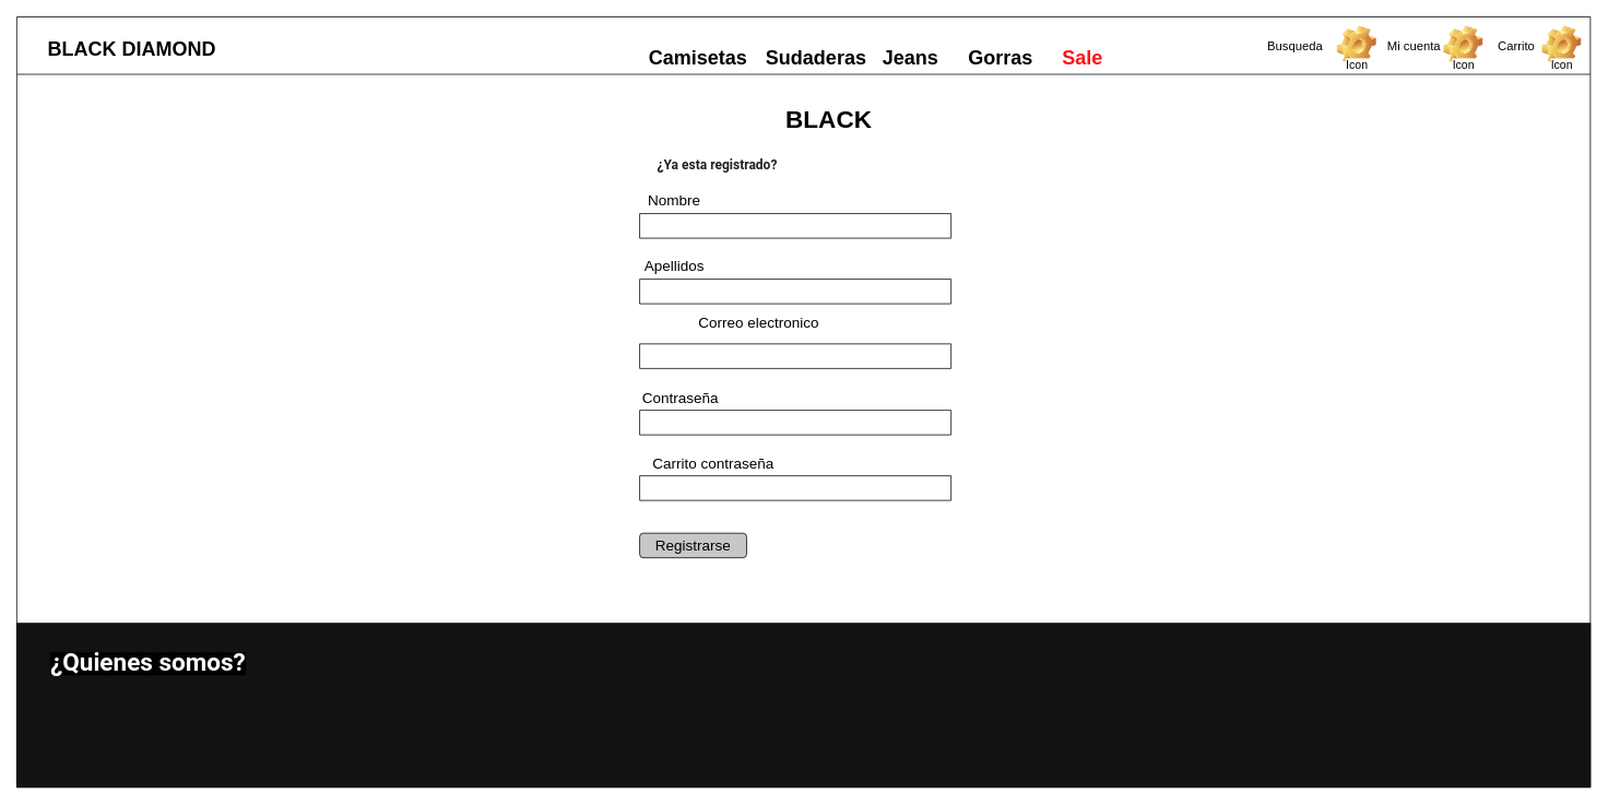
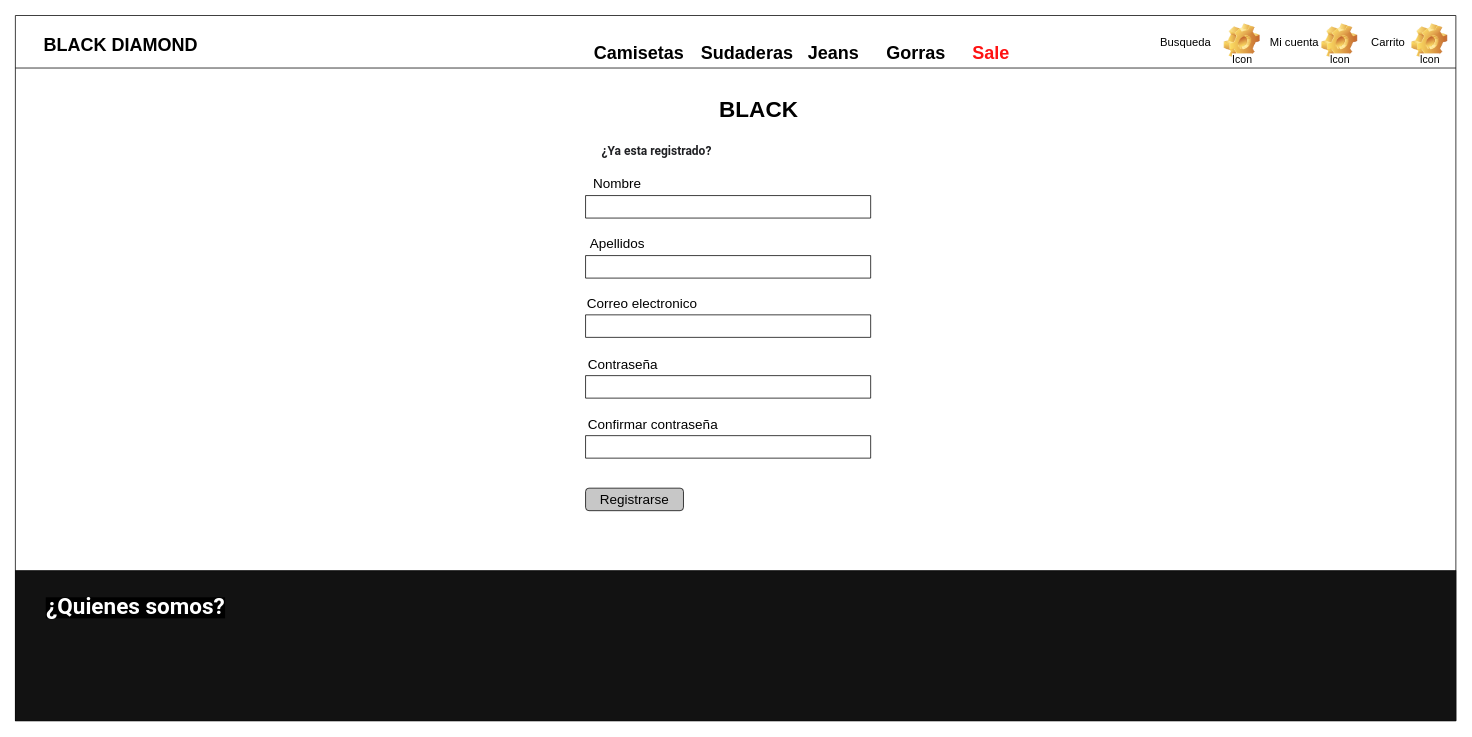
  <mxCell id="0" />
  <mxCell id="1" parent="0" />
  <mxCell id="2" value="" style="swimlane;startSize=70;fontSize=15;verticalAlign=bottom;" parent="1" vertex="1"><mxGeometry width="1920" height="940" as="geometry" x="20" y="20" /></mxCell>
  <mxCell id="3" value="" style="verticalLabelPosition=bottom;verticalAlign=top;html=1;shape=mxgraph.basic.rect;fillColor2=none;strokeWidth=1;size=20;indent=5;" parent="2" vertex="1"><mxGeometry x="760" y="240" width="380" height="30" as="geometry" /></mxCell>
  <mxCell id="4" value="" style="verticalLabelPosition=bottom;verticalAlign=top;html=1;shape=mxgraph.basic.rect;fillColor2=none;strokeWidth=1;size=20;indent=5;" parent="2" vertex="1"><mxGeometry x="760" y="399" width="380" height="30" as="geometry" /></mxCell>
  <mxCell id="5" value="&lt;font style=&quot;font-size: 30px;&quot;&gt;&lt;b&gt;BLACK&lt;/b&gt;&lt;/font&gt;" style="text;html=1;strokeColor=none;fillColor=none;align=center;verticalAlign=middle;whiteSpace=wrap;rounded=0;" parent="2" vertex="1"><mxGeometry x="916.25" y="110" width="150" height="30" as="geometry" /></mxCell>
  <mxCell id="6" value="&lt;span style=&quot;color: rgb(32, 33, 36); font-family: Roboto, arial, sans-serif; text-align: left; background-color: rgb(255, 255, 255);&quot;&gt;&lt;b style=&quot;&quot;&gt;&lt;font style=&quot;font-size: 16px;&quot;&gt;¿Ya esta registrado?&lt;/font&gt;&lt;/b&gt;&lt;/span&gt;" style="text;html=1;strokeColor=none;fillColor=none;align=center;verticalAlign=middle;whiteSpace=wrap;rounded=0;fontSize=19;" parent="2" vertex="1"><mxGeometry x="760" y="160" width="190" height="40" as="geometry" /></mxCell>
  <mxCell id="7" value="&lt;font style=&quot;font-size: 18px;&quot;&gt;Nombre&lt;/font&gt;" style="text;html=1;strokeColor=none;fillColor=none;align=center;verticalAlign=middle;whiteSpace=wrap;rounded=0;fontSize=19;" parent="2" vertex="1"><mxGeometry x="760" y="210" width="84.75" height="30" as="geometry" /></mxCell>
- <mxCell id="8" value="&lt;font style=&quot;&quot;&gt;&lt;font style=&quot;font-size: 18px;&quot;&gt;Correo electronico&lt;/font&gt;&lt;br&gt;&lt;/font&gt;" style="text;html=1;strokeColor=none;fillColor=none;align=center;verticalAlign=middle;whiteSpace=wrap;rounded=0;fontSize=19;" parent="2" vertex="1"><mxGeometry x="830" y="359" width="151" height="30" as="geometry" /></mxCell>
+ <mxCell id="8" value="&lt;font style=&quot;&quot;&gt;&lt;font style=&quot;font-size: 18px;&quot;&gt;Correo electronico&lt;/font&gt;&lt;br&gt;&lt;/font&gt;" style="text;html=1;strokeColor=none;fillColor=none;align=center;verticalAlign=middle;whiteSpace=wrap;rounded=0;fontSize=19;" parent="2" vertex="1"><mxGeometry x="760" y="369" width="151" height="30" as="geometry" /></mxCell>
  <mxCell id="9" value="Icon" style="icon;html=1;image=img/clipart/Gear_128x128.png;fontSize=14;" parent="2" vertex="1"><mxGeometry x="1630" y="30" width="10" height="10" as="geometry" /></mxCell>
  <mxCell id="10" value="Icon" style="icon;html=1;image=img/clipart/Gear_128x128.png;fontSize=14;" parent="2" vertex="1"><mxGeometry x="1760" y="30" width="10" height="10" as="geometry" /></mxCell>
  <mxCell id="11" value="Icon" style="icon;html=1;image=img/clipart/Gear_128x128.png;fontSize=14;" parent="2" vertex="1"><mxGeometry x="1880" y="30" width="10" height="10" as="geometry" /></mxCell>
  <mxCell id="12" value="BLACK DIAMOND" style="text;strokeColor=none;fillColor=none;html=1;fontSize=24;fontStyle=1;verticalAlign=middle;align=center;" parent="2" vertex="1"><mxGeometry x="90" y="20" width="100" height="40" as="geometry" /></mxCell>
  <mxCell id="13" value="Busqueda" style="text;html=1;strokeColor=none;fillColor=none;align=center;verticalAlign=middle;whiteSpace=wrap;rounded=0;fontSize=15;" parent="2" vertex="1"><mxGeometry x="1530" y="20" width="60" height="30" as="geometry" /></mxCell>
  <mxCell id="14" value="Mi cuenta" style="text;html=1;strokeColor=none;fillColor=none;align=center;verticalAlign=middle;whiteSpace=wrap;rounded=0;fontSize=15;" parent="2" vertex="1"><mxGeometry x="1670" y="20" width="70" height="30" as="geometry" /></mxCell>
  <mxCell id="15" value="Carrito" style="text;html=1;strokeColor=none;fillColor=none;align=center;verticalAlign=middle;whiteSpace=wrap;rounded=0;fontSize=15;" parent="2" vertex="1"><mxGeometry x="1800" y="20" width="60" height="30" as="geometry" /></mxCell>
  <mxCell id="16" value="Camisetas" style="text;strokeColor=none;fillColor=none;html=1;fontSize=24;fontStyle=1;verticalAlign=middle;align=center;" parent="2" vertex="1"><mxGeometry x="780.5" y="30" width="100" height="40" as="geometry" /></mxCell>
  <mxCell id="17" value="Sudaderas" style="text;strokeColor=none;fillColor=none;html=1;fontSize=24;fontStyle=1;verticalAlign=middle;align=center;" parent="2" vertex="1"><mxGeometry x="924.5" y="30" width="100" height="40" as="geometry" /></mxCell>
  <mxCell id="18" value="Jeans" style="text;strokeColor=none;fillColor=none;html=1;fontSize=24;fontStyle=1;verticalAlign=middle;align=center;" parent="2" vertex="1"><mxGeometry x="1040" y="30" width="100" height="40" as="geometry" /></mxCell>
  <mxCell id="19" value="Gorras" style="text;strokeColor=none;fillColor=none;html=1;fontSize=24;fontStyle=1;verticalAlign=middle;align=center;" parent="2" vertex="1"><mxGeometry x="1150" y="30" width="100" height="40" as="geometry" /></mxCell>
  <mxCell id="20" value="&lt;font color=&quot;#ff1212&quot;&gt;Sale&lt;/font&gt;" style="text;strokeColor=none;fillColor=none;html=1;fontSize=24;fontStyle=1;verticalAlign=middle;align=center;" parent="2" vertex="1"><mxGeometry x="1250" y="30" width="100" height="40" as="geometry" /></mxCell>
  <mxCell id="21" value="" style="rounded=1;whiteSpace=wrap;html=1;fontSize=18;fontColor=#000000;fillColor=#C7C7C7;strokeColor=#000000;" parent="2" vertex="1"><mxGeometry x="760" y="630" width="130.5" height="30" as="geometry" /></mxCell>
  <mxCell id="22" value="Registrarse" style="text;html=1;strokeColor=none;fillColor=none;align=center;verticalAlign=middle;whiteSpace=wrap;rounded=0;fontSize=18;fontColor=#000000;" parent="2" vertex="1"><mxGeometry x="765" y="630" width="120.5" height="30" as="geometry" /></mxCell>
  <mxCell id="23" value="" style="rounded=0;html=1;fontSize=18;fontColor=#FF1212;verticalAlign=top;labelPosition=center;verticalLabelPosition=bottom;align=center;horizontal=1;whiteSpace=wrap;fillColor=#121212;" parent="2" vertex="1"><mxGeometry y="740" width="1920" height="200" as="geometry" /></mxCell>
  <mxCell id="24" value="" style="verticalLabelPosition=bottom;verticalAlign=top;html=1;shape=mxgraph.basic.rect;fillColor2=none;strokeWidth=1;size=20;indent=5;" parent="2" vertex="1"><mxGeometry x="760" y="320" width="380" height="30" as="geometry" /></mxCell>
  <mxCell id="25" value="" style="verticalLabelPosition=bottom;verticalAlign=top;html=1;shape=mxgraph.basic.rect;fillColor2=none;strokeWidth=1;size=20;indent=5;" parent="2" vertex="1"><mxGeometry x="760" y="480" width="380" height="30" as="geometry" /></mxCell>
  <mxCell id="26" value="" style="verticalLabelPosition=bottom;verticalAlign=top;html=1;shape=mxgraph.basic.rect;fillColor2=none;strokeWidth=1;size=20;indent=5;" parent="2" vertex="1"><mxGeometry x="760" y="560" width="380" height="30" as="geometry" /></mxCell>
  <mxCell id="27" value="&lt;font style=&quot;font-size: 18px;&quot;&gt;Apellidos&lt;/font&gt;" style="text;html=1;strokeColor=none;fillColor=none;align=center;verticalAlign=middle;whiteSpace=wrap;rounded=0;fontSize=19;" parent="2" vertex="1"><mxGeometry x="760" y="290" width="84.75" height="30" as="geometry" /></mxCell>
  <mxCell id="28" value="&lt;font style=&quot;&quot;&gt;&lt;font style=&quot;font-size: 18px;&quot;&gt;Contraseña&lt;/font&gt;&lt;br&gt;&lt;/font&gt;" style="text;html=1;strokeColor=none;fillColor=none;align=center;verticalAlign=middle;whiteSpace=wrap;rounded=0;fontSize=19;" parent="2" vertex="1"><mxGeometry x="760" y="450" width="100" height="30" as="geometry" /></mxCell>
- <mxCell id="29" value="&lt;font style=&quot;&quot;&gt;&lt;font style=&quot;font-size: 18px;&quot;&gt;Carrito contraseña&lt;/font&gt;&lt;br&gt;&lt;/font&gt;" style="text;html=1;strokeColor=none;fillColor=none;align=center;verticalAlign=middle;whiteSpace=wrap;rounded=0;fontSize=19;" parent="2" vertex="1"><mxGeometry x="760" y="530" width="180" height="30" as="geometry" /></mxCell>
+ <mxCell id="29" value="&lt;font style=&quot;&quot;&gt;&lt;font style=&quot;font-size: 18px;&quot;&gt;Confirmar contraseña&lt;/font&gt;&lt;br&gt;&lt;/font&gt;" style="text;html=1;strokeColor=none;fillColor=none;align=center;verticalAlign=middle;whiteSpace=wrap;rounded=0;fontSize=19;" parent="2" vertex="1"><mxGeometry x="760" y="530" width="180" height="30" as="geometry" /></mxCell>
  <mxCell id="30" value="&lt;span style=&quot;font-family: Roboto, arial, sans-serif; text-align: left; background-color: rgb(0, 0, 0);&quot;&gt;&lt;font color=&quot;#ffffff&quot; style=&quot;font-size: 30px;&quot;&gt;¿Quienes somos?&lt;/font&gt;&lt;/span&gt;" style="text;strokeColor=none;fillColor=none;html=1;fontSize=24;fontStyle=1;verticalAlign=middle;align=center;fontColor=#000000;" parent="1" vertex="1"><mxGeometry x="70" y="767" width="220" height="80" as="geometry" /></mxCell>
